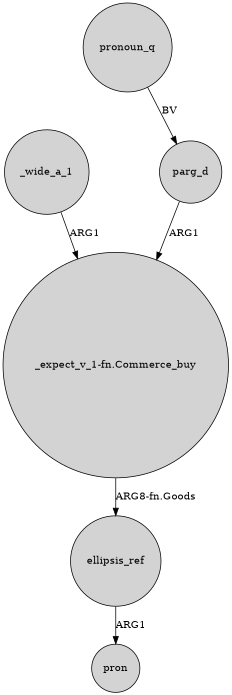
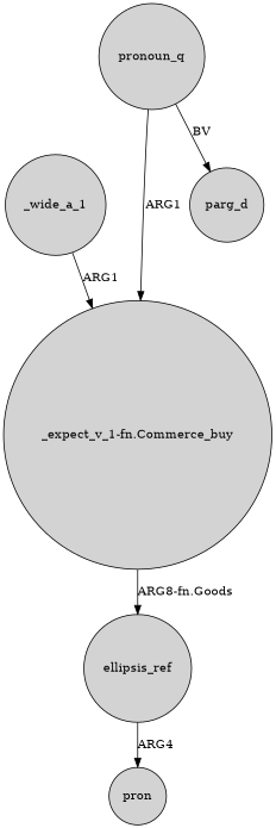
  digraph {
    fontname="DejaVu Serif"
    node [fontname="DejaVu Serif" shape=circle style=filled]
    edge [fontname="DejaVu Serif"]
    _wide_a_1
    "_expect_v_1-fn.Commerce_buy"
    ellipsis_ref
    pron
    parg_d
    pronoun_q
    _wide_a_1 -> "_expect_v_1-fn.Commerce_buy" [label=ARG1]
    "_expect_v_1-fn.Commerce_buy" -> ellipsis_ref [label="ARG8-fn.Goods"]
-   ellipsis_ref -> pron [label=ARG1]
-   parg_d -> "_expect_v_1-fn.Commerce_buy" [label=ARG1]
+   ellipsis_ref -> pron [label=ARG4]
+   pronoun_q -> "_expect_v_1-fn.Commerce_buy" [label=ARG1]
    pronoun_q -> parg_d [label=BV]
  }
